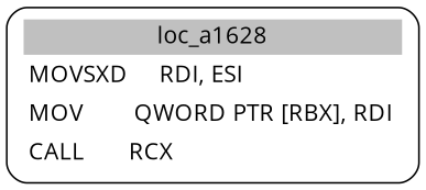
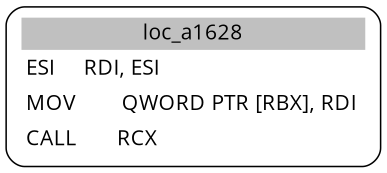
  digraph {
    rankdir=LR
    fontname="Open Sans"
-   n1 [fontname="Open Sans" label=<<table border="0" cellborder="0" cellpadding="3"><tr><td align="center" colspan="2" bgcolor="grey">loc_a1628</td></tr><tr><td align="left">MOVSXD     RDI, ESI</td></tr><tr><td align="left">MOV        QWORD PTR [RBX], RDI</td></tr><tr><td align="left">CALL       RCX</td></tr></table>> shape=Mrecord]
+   n1 [fontname="Open Sans" label=<<table border="0" cellborder="0" cellpadding="3"><tr><td align="center" colspan="2" bgcolor="grey">loc_a1628</td></tr><tr><td align="left">ESI     RDI, ESI</td></tr><tr><td align="left">MOV        QWORD PTR [RBX], RDI</td></tr><tr><td align="left">CALL       RCX</td></tr></table>> shape=Mrecord]
  }
